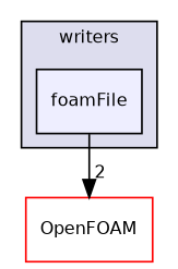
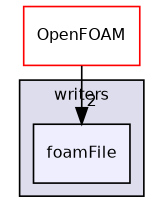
  digraph {
    compound=true
    node [fontname=Helvetica fontsize=10 shape=box]
    n1 [fillcolor="#eeeeff" label=foamFile pencolor=black style=filled]
    n2 [color=red label=OpenFOAM]
    subgraph cluster_1 {
      bgcolor="#ddddee"
      fontname=Helvetica
      fontsize=10
      label=writers
      pencolor=black
      n1
    }
-   n1 -> n2 [headlabel=2 labeldistance=1.5 labelfontname=Helvetica labelfontsize=10]
+   n2 -> n1 [headlabel=2 labeldistance=1.5 labelfontname=Helvetica labelfontsize=10]
  }
